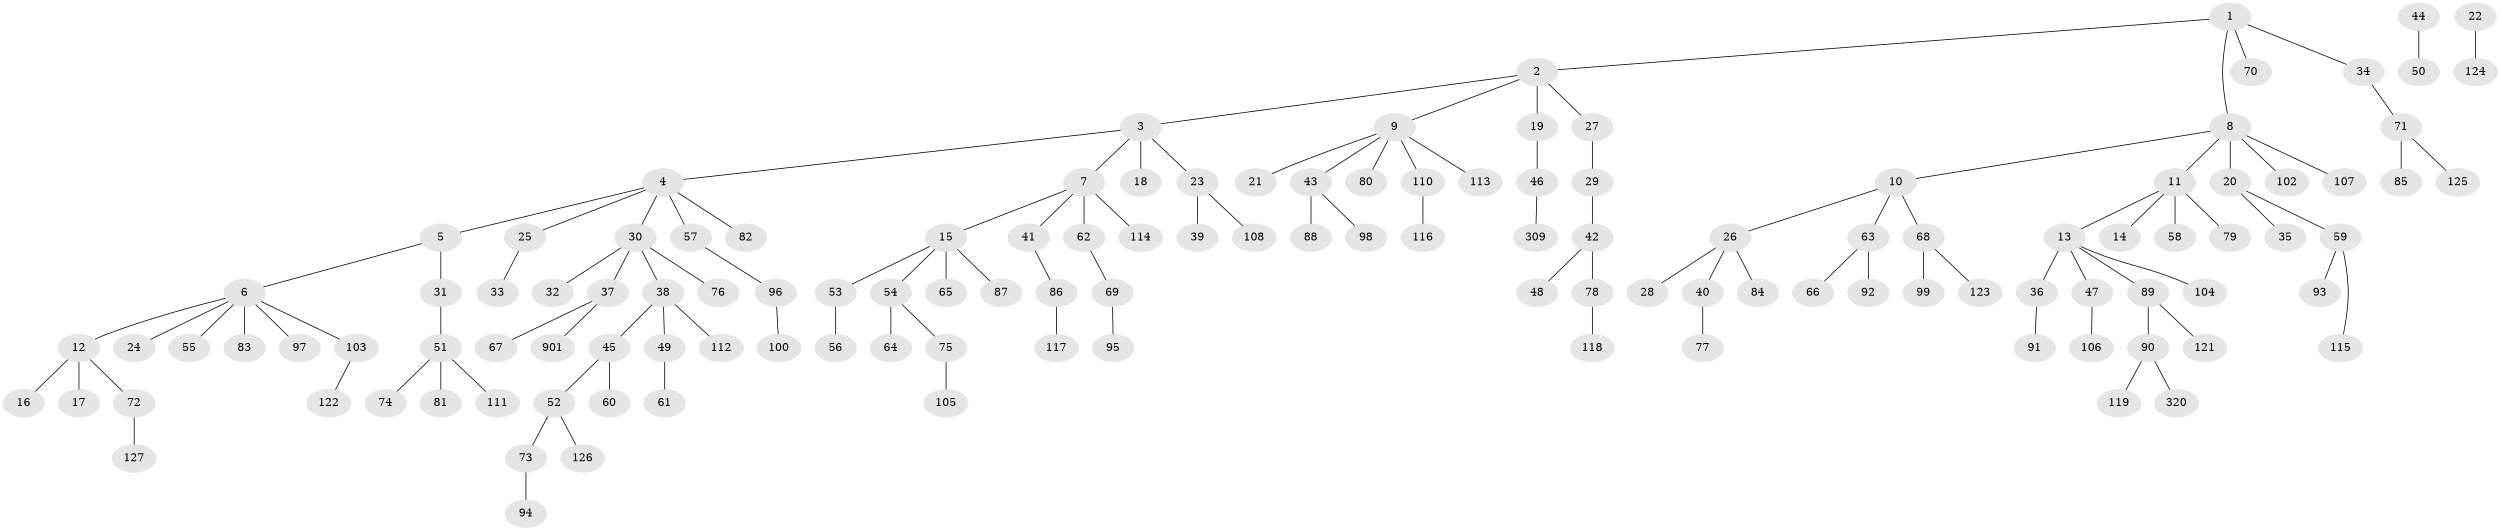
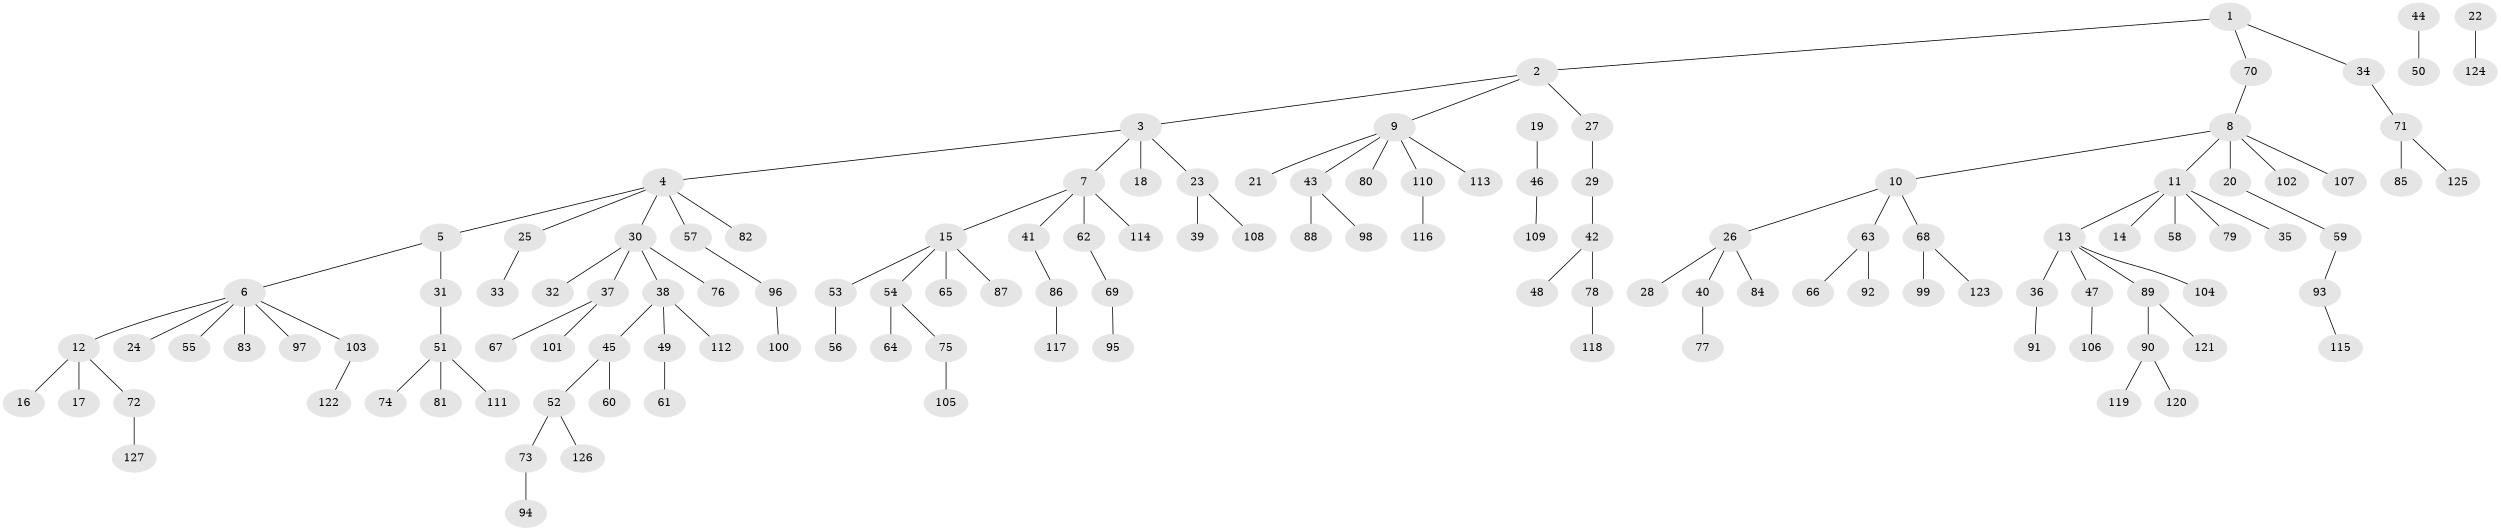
  graph {
    node [color=gray90 style=filled]
    1
    2
    8
    34
    70
    3
    9
    19
    27
    10
    11
    20
    102
    107
    71
    4
    7
    18
    23
    21
    43
    80
    110
    113
    46
    29
    5
    25
    30
    57
    82
    15
    41
    62
    114
    39
    108
    6
    31
    33
    32
    37
    38
    76
    96
    12
    24
    55
    83
    97
    103
    51
    16
    17
    72
    122
    53
    54
    65
    87
    86
    44
    50
    69
    26
    63
    68
    13
    14
    35
    58
    79
    59
    88
    98
    116
    28
    40
    84
    66
    92
    99
    123
    36
    47
    89
    104
    22
    124
    127
    91
    106
    90
    121
    56
    64
    75
-   109 [label=309]
+   109
    93
    77
    42
    48
    78
    67
-   101 [label=901]
+   101
    45
    49
    112
    74
    81
    111
    85
    125
    52
    60
    61
    117
    118
    73
    126
    94
    105
    100
    115
    95
    119
-   120 [label=320]
+   120
    1 -- 2
-   1 -- 8
+   70 -- 8
    1 -- 34
    1 -- 70
    2 -- 3
    2 -- 9
-   2 -- 19
    2 -- 27
    8 -- 10
    8 -- 11
    8 -- 20
    8 -- 102
    8 -- 107
    34 -- 71
    3 -- 4
    3 -- 7
    3 -- 18
    3 -- 23
    9 -- 21
    9 -- 43
    9 -- 80
    9 -- 110
    9 -- 113
    19 -- 46
    27 -- 29
    10 -- 26
    10 -- 63
    10 -- 68
    11 -- 13
    11 -- 14
-   20 -- 35
+   11 -- 35
    11 -- 58
    11 -- 79
    20 -- 59
    71 -- 85
    71 -- 125
    4 -- 5
    4 -- 25
    4 -- 30
    4 -- 57
    4 -- 82
    7 -- 15
    7 -- 41
    7 -- 62
    7 -- 114
    23 -- 39
    23 -- 108
    43 -- 88
    43 -- 98
    110 -- 116
    46 -- 109
    29 -- 42
    5 -- 6
    5 -- 31
    25 -- 33
    30 -- 32
    30 -- 37
    30 -- 38
    30 -- 76
    57 -- 96
    15 -- 53
    15 -- 54
    15 -- 65
    15 -- 87
    41 -- 86
    62 -- 69
    6 -- 12
    6 -- 24
    6 -- 55
    6 -- 83
    6 -- 97
    6 -- 103
    31 -- 51
    37 -- 67
    37 -- 101
    38 -- 45
    38 -- 49
    38 -- 112
    96 -- 100
    12 -- 16
    12 -- 17
    12 -- 72
    103 -- 122
    51 -- 74
    51 -- 81
    51 -- 111
    72 -- 127
    53 -- 56
    54 -- 64
    54 -- 75
    86 -- 117
    44 -- 50
    69 -- 95
    26 -- 28
    26 -- 40
    26 -- 84
    63 -- 66
    63 -- 92
    68 -- 99
    68 -- 123
    13 -- 36
    13 -- 47
    13 -- 89
    13 -- 104
    59 -- 93
    40 -- 77
    36 -- 91
    47 -- 106
    89 -- 90
    89 -- 121
    22 -- 124
    90 -- 119
    90 -- 120
    75 -- 105
-   59 -- 115
+   93 -- 115
    42 -- 48
    42 -- 78
    78 -- 118
    45 -- 52
    45 -- 60
    49 -- 61
    52 -- 73
    52 -- 126
    73 -- 94
  }
